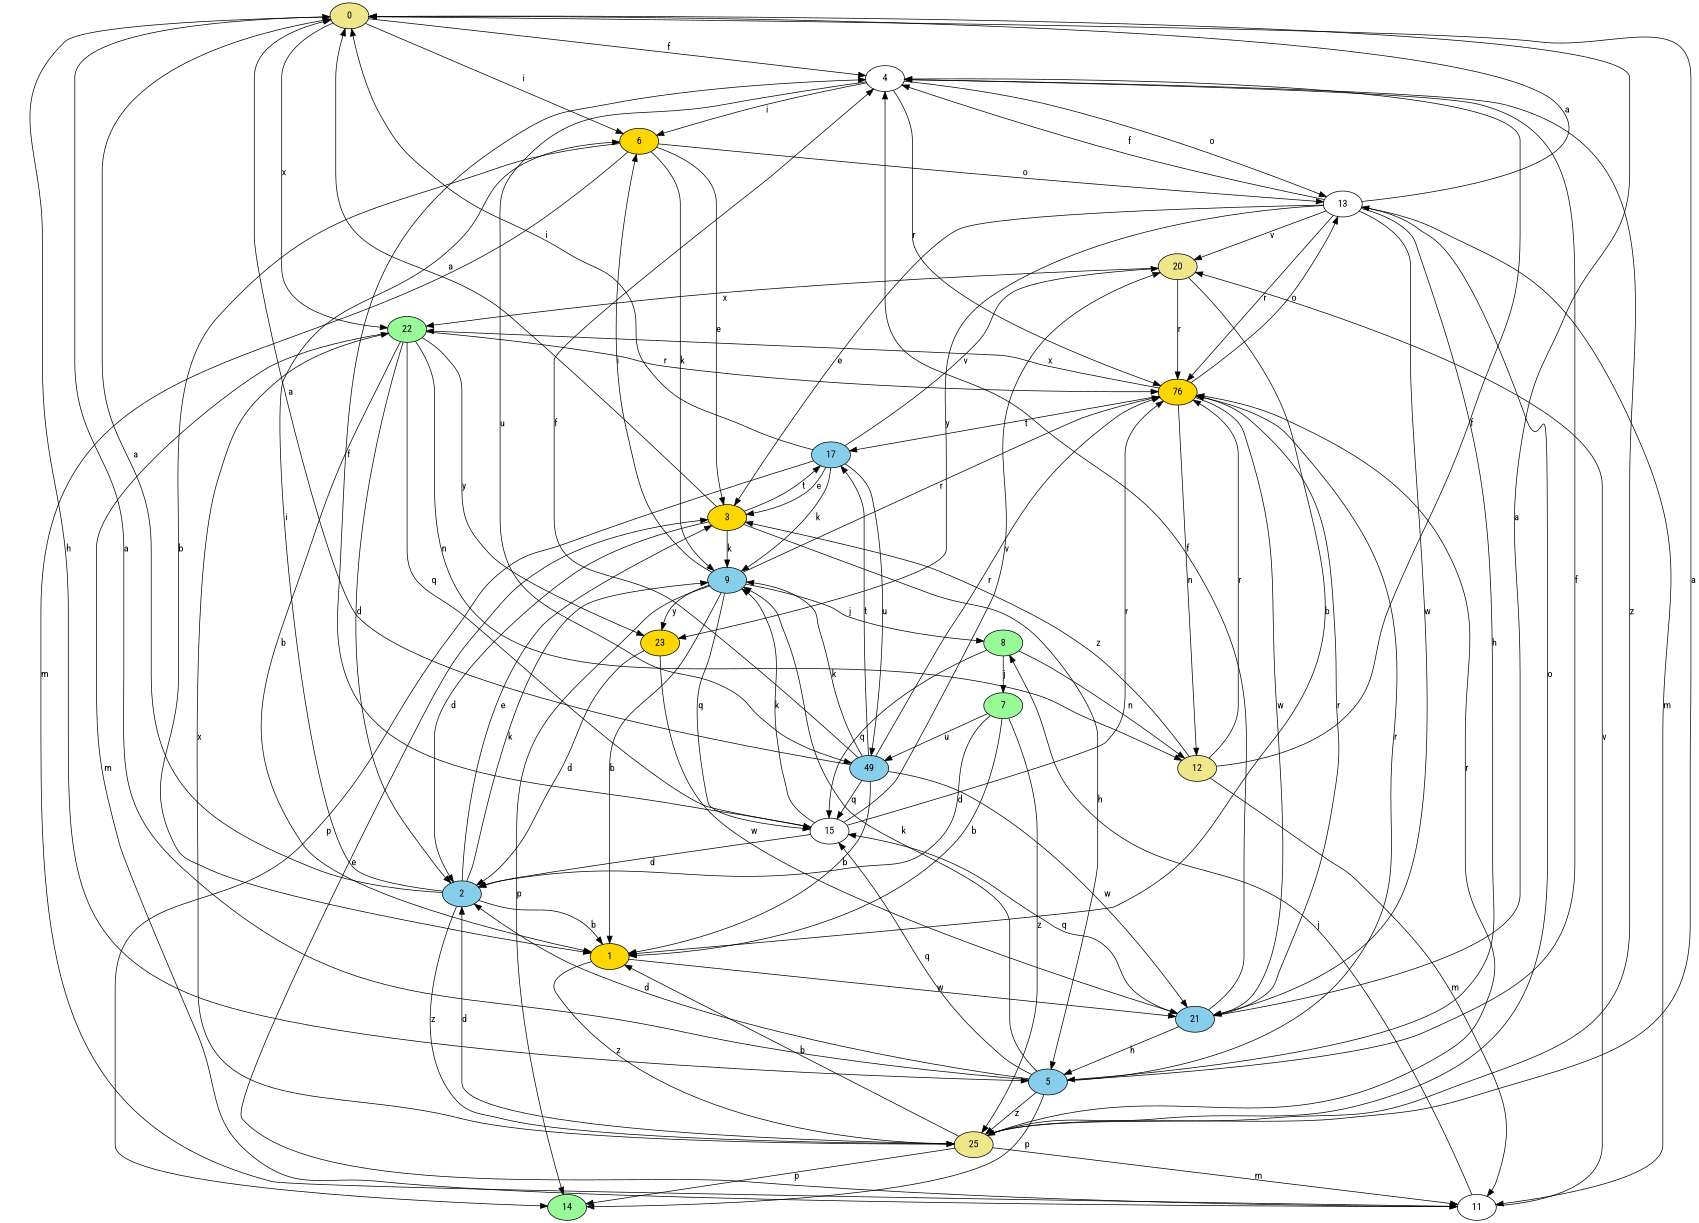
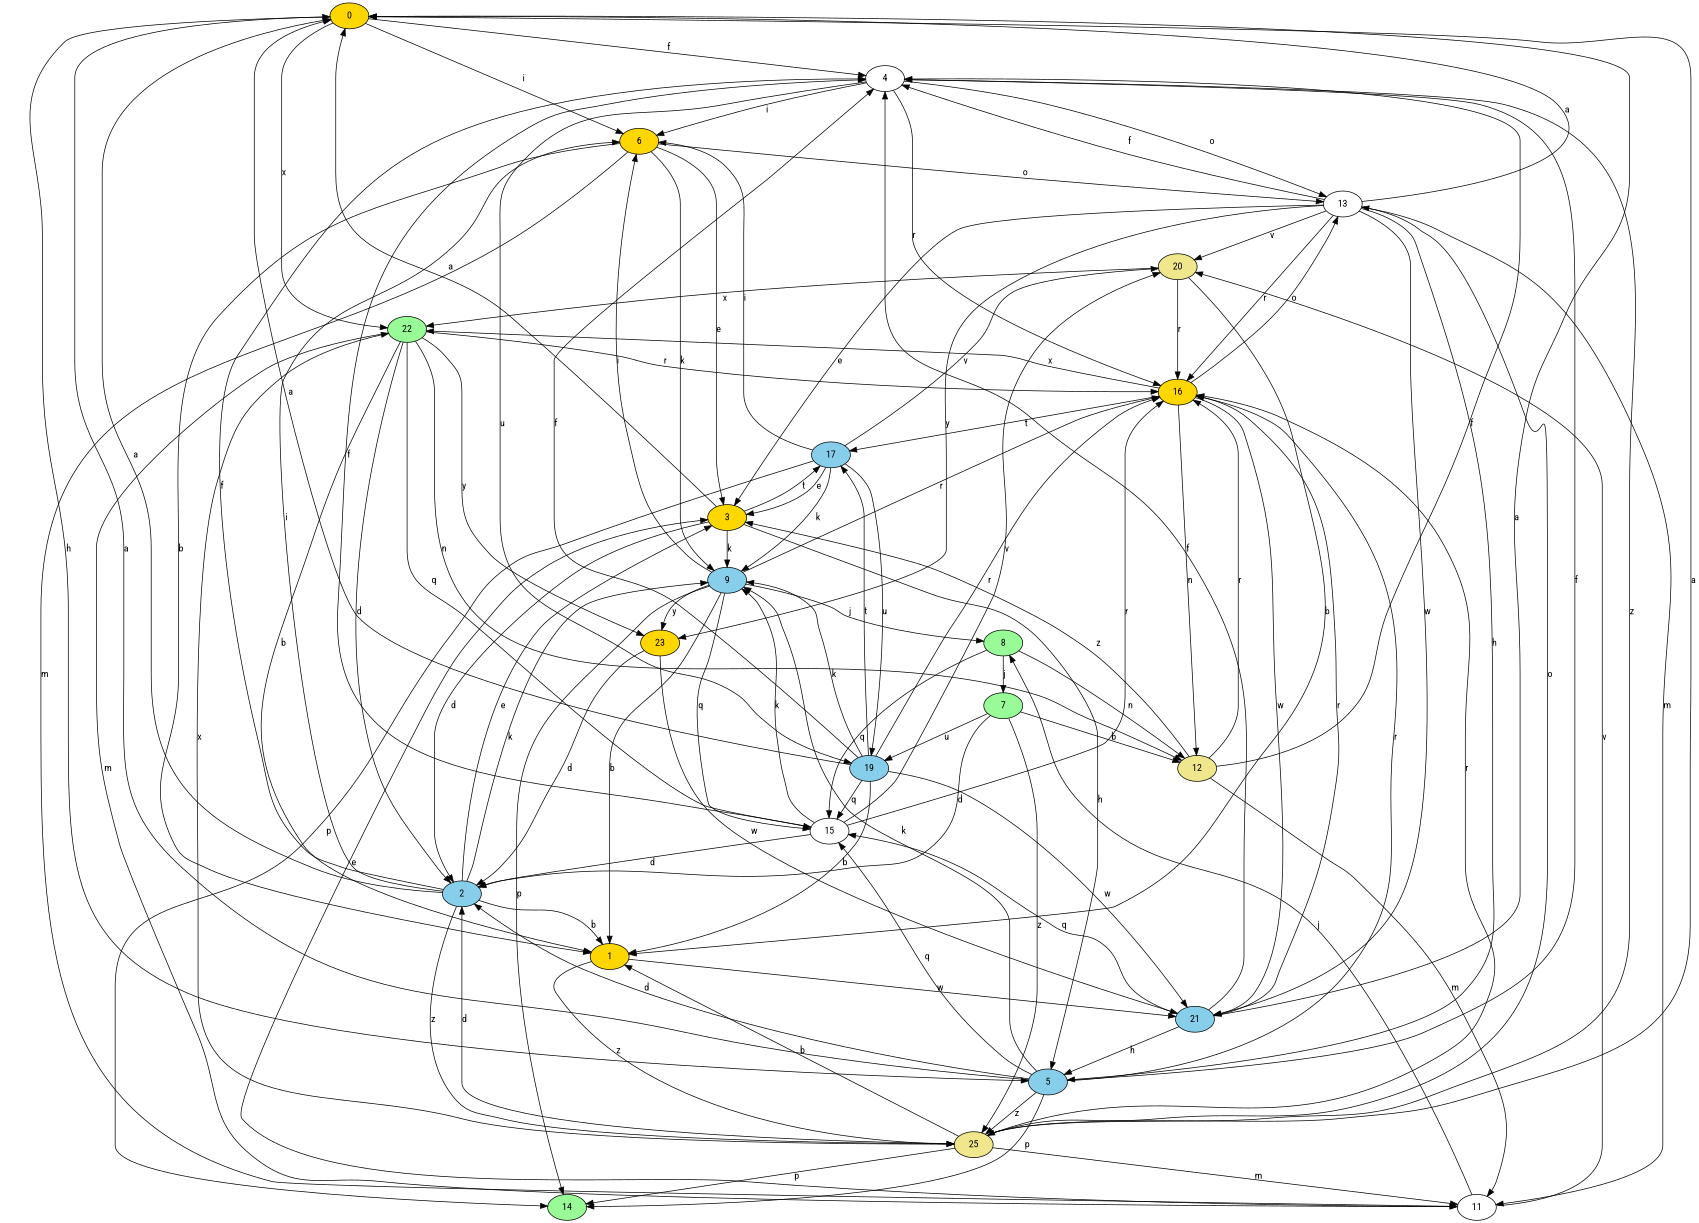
  strict digraph {
    fontname="Roboto Condensed"
    node [fillcolor=skyblue fontname="Roboto Condensed" style=filled]
    edge [fontname="Roboto Condensed"]
-   0 [fillcolor=khaki]
+   0 [fillcolor=gold]
    4 [fillcolor=white]
    5
    6 [fillcolor=gold]
    22 [fillcolor=palegreen]
    25 [fillcolor=khaki]
    13 [fillcolor=white]
-   16 [fillcolor=gold label=76]
-   19 [label=49]
+   16 [fillcolor=gold]
+   19
    2
    9
    14 [fillcolor=palegreen]
    15 [fillcolor=white]
    1 [fillcolor=gold]
    3 [fillcolor=gold]
    11 [fillcolor=white]
    12 [fillcolor=khaki]
    23 [fillcolor=gold]
    21
    17
    8 [fillcolor=palegreen]
    20 [fillcolor=khaki]
    7 [fillcolor=palegreen]
    0 -> 4 [label=f]
    0 -> 5 [label=h]
    0 -> 6 [label=i]
    0 -> 22 [label=x]
    4 -> 6 [label=i]
    4 -> 25 [label=z]
    4 -> 13 [label=o]
    4 -> 16 [label=r]
    4 -> 19 [label=u]
    5 -> 0 [label=a]
    5 -> 4 [label=f]
    5 -> 25 [label=z]
    5 -> 16 [label=r]
    5 -> 2 [label=d]
    5 -> 9 [label=k]
    5 -> 14 [label=p]
    5 -> 15 [label=q]
    6 -> 13 [label=o]
    6 -> 9 [label=k]
    6 -> 1 [label=b]
    6 -> 3 [label=e]
    6 -> 11 [label=m]
    22 -> 16 [label=r]
    22 -> 2 [label=d]
    22 -> 15 [label=q]
    22 -> 1 [label=b]
    22 -> 11 [label=m]
    22 -> 12 [label=n]
    22 -> 23 [label=y]
    25 -> 0 [label=a]
    25 -> 22 [label=x]
    25 -> 13 [label=o]
    25 -> 16 [label=r]
    25 -> 2 [label=d]
    25 -> 14 [label=p]
    25 -> 1 [label=b]
    25 -> 11 [label=m]
    13 -> 0 [label=a]
    13 -> 4 [label=f]
    13 -> 5 [label=h]
    13 -> 16 [label=r]
    13 -> 3 [label=e]
    13 -> 11 [label=m]
    13 -> 23 [label=y]
    13 -> 21 [label=w]
    13 -> 20 [label=v]
    16 -> 22 [label=x]
    16 -> 13 [label=o]
    16 -> 12 [label=n]
    16 -> 21 [label=w]
    16 -> 17 [label=t]
    19 -> 0 [label=a]
    19 -> 4 [label=f]
    19 -> 16 [label=r]
    19 -> 9 [label=k]
    19 -> 15 [label=q]
    19 -> 1 [label=b]
    19 -> 21 [label=w]
    19 -> 17 [label=t]
    2 -> 0 [label=a]
+   2 -> 4 [label=f]
    2 -> 6 [label=i]
    2 -> 25 [label=z]
    2 -> 9 [label=k]
    2 -> 1 [label=b]
    2 -> 3 [label=e]
    9 -> 6 [label=i]
    9 -> 16 [label=r]
    9 -> 14 [label=p]
    9 -> 15 [label=q]
    9 -> 1 [label=b]
    9 -> 23 [label=y]
    9 -> 8 [label=j]
    15 -> 4 [label=f]
    15 -> 16 [label=r]
    15 -> 2 [label=d]
    15 -> 9 [label=k]
    15 -> 20 [label=v]
    1 -> 25 [label=z]
    1 -> 21 [label=w]
    3 -> 0 [label=a]
    3 -> 5 [label=h]
    3 -> 2 [label=d]
    3 -> 9 [label=k]
    3 -> 17 [label=t]
    11 -> 3 [label=e]
    11 -> 8 [label=j]
    11 -> 20 [label=v]
    12 -> 4 [label=f]
    12 -> 16 [label=r]
    12 -> 3 [label=z]
    12 -> 11 [label=m]
    23 -> 2 [label=d]
    23 -> 21 [label=w]
    21 -> 0 [label=a]
    21 -> 4 [label=f]
    21 -> 5 [label=h]
    21 -> 16 [label=r]
    21 -> 15 [label=q]
-   17 -> 0 [label=i]
+   17 -> 6 [label=i]
    17 -> 19 [label=u]
    17 -> 9 [label=k]
    17 -> 14 [label=p]
    17 -> 3 [label=e]
    17 -> 20 [label=v]
    8 -> 15 [label=q]
    8 -> 12 [label=n]
    8 -> 7 [label=j]
    20 -> 22 [label=x]
    20 -> 16 [label=r]
    20 -> 1 [label=b]
    7 -> 25 [label=z]
    7 -> 19 [label=u]
    7 -> 2 [label=d]
-   7 -> 1 [label=b]
+   7 -> 12 [label=b]
  }
